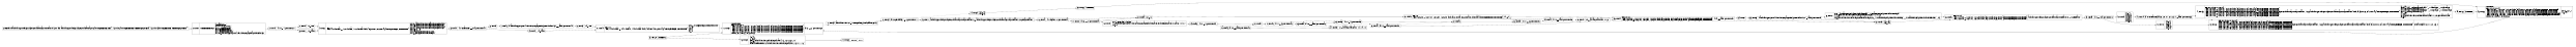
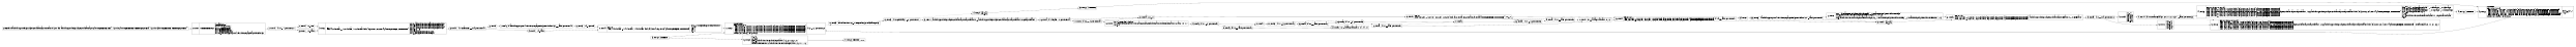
  digraph {
    rankdir=LR
    node [shape=record]
    n1 [label="{0\:\ 0x0000|MTH_ENTER_BLOCK\l|r7 = r30\lprepareChildren()\lensurePreDrawListener()\lint r8 = getPaddingLeft()\lint r0 = getPaddingTop()\lint r9 = getPaddingRight()\lint r1 = getPaddingBottom()\lint r10 = android.support.p000v4.view.ViewCompat.getLayoutDirection(r30)\l}"]
    n2 [label="{1\:\ 0x001d|if (r10 != 1) goto L_0x0021\l}"]
    n3 [label="{2\:\ 0x001f|r12 = true\l}"]
    n4 [label="{3\:\ 0x0021|r12 = false\l}"]
    n5 [label="{4\:\ 0x0022|PHI: r12 \l  PHI: (r12v0 boolean) = (r12v1 boolean), (r12v2 boolean) binds: [B:3:0x0021, B:2:0x001f] A[DONT_GENERATE, DONT_INLINE]\l|int r13 = android.view.View.MeasureSpec.getMode(r31)\lint r14 = android.view.View.MeasureSpec.getSize(r31)\lint r15 = android.view.View.MeasureSpec.getMode(r32)\lint r16 = android.view.View.MeasureSpec.getSize(r32)\lint r17 = r8 + r9\lint r18 = r0 + r1\lint r0 = getSuggestedMinimumWidth()\lint r1 = getSuggestedMinimumHeight()\l}"]
    n6 [label="{5\:\ 0x0040|if (r7.mLastInsets == null) goto L_0x004b\l}"]
    n7 [label="{6\:\ 0x0042}"]
    n8 [label="{9\:\ 0x004b|r19 = false\l}"]
    n9 [label="{7\:\ 0x0046|if (android.support.p000v4.view.ViewCompat.getFitsSystemWindows(r30) == false) goto L_0x004b\l}"]
    n10 [label="{10\:\ 0x004d|PHI: r19 \l  PHI: (r19v0 boolean) = (r19v1 boolean), (r19v2 boolean) binds: [B:9:0x004b, B:8:0x0048] A[DONT_GENERATE, DONT_INLINE]\l|int r6 = r7.mDependencySortedChildren.size()\lr4 = r0\lr2 = r1\lr3 = 0\lr5 = 0\l}"]
-   n11 [label="{8\:\ 0x0048|r19 = true\l}"]
+   n11 [label="{8\:\ 0x0048|r19 = getMode\l}"]
    n12 [label="{11\:\ 0x0057|LOOP_START\lPHI: r2 r3 r4 r5 r6 \l  PHI: (r2v3 int) = (r2v2 int), (r2v6 int) binds: [B:10:0x004d, B:45:0x0168] A[DONT_GENERATE, DONT_INLINE]\l  PHI: (r3v2 int) = (r3v1 int), (r3v5 int) binds: [B:10:0x004d, B:45:0x0168] A[DONT_GENERATE, DONT_INLINE]\l  PHI: (r4v1 int) = (r4v0 int), (r4v2 int) binds: [B:10:0x004d, B:45:0x0168] A[DONT_GENERATE, DONT_INLINE]\l  PHI: (r5v1 int) = (r5v0 int), (r5v2 int) binds: [B:10:0x004d, B:45:0x0168] A[DONT_GENERATE, DONT_INLINE]\l  PHI: (r6v1 int) = (r6v0 int), (r6v2 int) binds: [B:10:0x004d, B:45:0x0168] A[DONT_GENERATE, DONT_INLINE]\lLOOP:0: B:11:0x0057\-\>B:45:0x0168\l|if (r5 \>= r6) goto L_0x016e\l}"]
    n13 [label="{12\:\ 0x0059|android.view.View r20 = r7.mDependencySortedChildren.get(r5)\l}"]
    n14 [label="{13\:\ 0x0069|if (r20.getVisibility() != 8) goto L_0x0071\l}"]
    n15 [label="{48\:\ 0x016e|SYNTHETIC\l}"]
    n16 [label="{46\:\ 0x016e|r1 = r2\lr11 = r3\lr3 = r31\lint r0 = android.view.View.resolveSizeAndState(r4, r3, \-16777216 & r11)\lr3 = r32\lsetMeasuredDimension(r0, android.view.View.resolveSizeAndState(r1, r3, r11 \<\< 16))\l}"]
    n17 [label="{14\:\ 0x006b|r22 = r5\lr29 = r6\l}"]
    n18 [label="{15\:\ 0x0071|android.support.design.widget.CoordinatorLayout$LayoutParams r1 = (android.support.design.widget.CoordinatorLayout.LayoutParams) r20.getLayoutParams()\l}"]
    n19 [label="{50\:\ 0x0168|SYNTHETIC\l}"]
    n20 [label="{16\:\ 0x007a|if (r1.keyline \< 0) goto L_0x00ba\l}"]
    n21 [label="{45\:\ 0x0168|LOOP_END\lPHI: r2 r3 r4 r22 r29 \l  PHI: (r2v6 int) = (r2v16 int), (r2v3 int) binds: [B:49:0x0168, B:50:0x0168] A[DONT_GENERATE, DONT_INLINE]\l  PHI: (r3v5 int) = (r3v7 int), (r3v2 int) binds: [B:49:0x0168, B:50:0x0168] A[DONT_GENERATE, DONT_INLINE]\l  PHI: (r4v2 int) = (r4v3 int), (r4v1 int) binds: [B:49:0x0168, B:50:0x0168] A[DONT_GENERATE, DONT_INLINE]\l  PHI: (r22v0 int) = (r22v2 int), (r22v9 int) binds: [B:49:0x0168, B:50:0x0168] A[DONT_GENERATE, DONT_INLINE]\l  PHI: (r29v0 int) = (r29v1 int), (r29v5 int) binds: [B:49:0x0168, B:50:0x0168] A[DONT_GENERATE, DONT_INLINE]\lLOOP:0: B:11:0x0057\-\>B:45:0x0168\l|int r5 = r22 + 1\lr6 = r29\l}"]
    n22 [label="{17\:\ 0x007c|if (r13 == 0) goto L_0x00ba\l}"]
    n23 [label="{31\:\ 0x00ba|r22 = r2\l}"]
    n24 [label="{18\:\ 0x007e|int r0 = getKeyline(r1.keyline)\lr11 = android.support.p000v4.view.GravityCompat.getAbsoluteGravity(resolveKeylineGravity(r1.gravity), r10) & 7\lr22 = r2\l}"]
    n25 [label="{32\:\ 0x00bc|PHI: r22 \l  PHI: (r22v6 int) = (r22v7 int), (r22v8 int), (r22v8 int) binds: [B:31:0x00ba, B:28:0x00ad, B:29:0x00af] A[DONT_GENERATE, DONT_INLINE]\l|r21 = 0\l}"]
    n26 [label="{19\:\ 0x0093|if (r11 != 3) goto L_0x0097\l}"]
    n27 [label="{20\:\ 0x0095|if (r12 == false) goto L_0x009c\l}"]
    n28 [label="{21\:\ 0x0097}"]
    n29 [label="{24\:\ 0x009c|r21 = java.lang.Math.max(0, (r14 \- r9) \- r0)\l}"]
    n30 [label="{22\:\ 0x0098|if (r11 != 5) goto L_0x00a8\l}"]
    n31 [label="{23\:\ 0x009a|if (r12 == false) goto L_0x00a8\l}"]
    n32 [label="{25\:\ 0x00a8|if (r11 != 5) goto L_0x00ac\l}"]
    n33 [label="{26\:\ 0x00aa|if (r12 == false) goto L_0x00b1\l}"]
    n34 [label="{27\:\ 0x00ac}"]
    n35 [label="{33\:\ 0x00bf|PHI: r21 r22 \l  PHI: (r21v0 int) = (r21v1 int), (r21v2 int), (r21v3 int) binds: [B:32:0x00bc, B:24:0x009c, B:30:0x00b1] A[DONT_GENERATE, DONT_INLINE]\l  PHI: (r22v1 int) = (r22v6 int), (r22v8 int), (r22v8 int) binds: [B:32:0x00bc, B:24:0x009c, B:30:0x00b1] A[DONT_GENERATE, DONT_INLINE]\l|if (r19 == false) goto L_0x00f1\l}"]
    n36 [label="{34\:\ 0x00c1}"]
    n37 [label="{37\:\ 0x00f1|r11 = r31\lr23 = r12\l}"]
    n38 [label="{30\:\ 0x00b1|r21 = java.lang.Math.max(0, r0 \- r8)\l}"]
    n39 [label="{28\:\ 0x00ad|if (r11 != 3) goto L_0x00bc\l}"]
    n40 [label="{29\:\ 0x00af|if (r12 == false) goto L_0x00bc\l}"]
    n41 [label="{35\:\ 0x00c5|if (android.support.p000v4.view.ViewCompat.getFitsSystemWindows(r20) != false) goto L_0x00f1\l}"]
    n42 [label="{38\:\ 0x00f5|PHI: r11 r23 \l  PHI: (r11v1 int) = (r11v3 int), (r11v6 int) binds: [B:37:0x00f1, B:36:0x00c7] A[DONT_GENERATE, DONT_INLINE]\l  PHI: (r23v0 int) = (r23v1 int), (r23v2 int) binds: [B:37:0x00f1, B:36:0x00c7] A[DONT_GENERATE, DONT_INLINE]\l|android.support.design.widget.CoordinatorLayout$Behavior r0 = r1.getBehavior()\l}"]
    n43 [label="{36\:\ 0x00c7|int r0 = r7.mLastInsets.getSystemWindowInsetLeft() + r7.mLastInsets.getSystemWindowInsetRight()\lint r0 = android.view.View.MeasureSpec.makeMeasureSpec(r14 \- r0, r13)\lr11 = r0\lr23 = android.view.View.MeasureSpec.makeMeasureSpec(r16 \- (r7.mLastInsets.getSystemWindowInsetTop() + r7.mLastInsets.getSystemWindowInsetBottom()), r15)\l}"]
    n44 [label="{39\:\ 0x00f9|if (r0 == null) goto L_0x011c\l}"]
    n45 [label="{40\:\ 0x00fb|r2 = r1\lr26 = r2\lr25 = r22\lr37 = r3\lr28 = r4\lr22 = r5\lr29 = r6\l}"]
    n46 [label="{42\:\ 0x011c|r26 = r1\lr27 = r3\lr28 = r4\lr29 = r6\lr25 = r22\lr22 = r5\l}"]
    n47 [label="{41\:\ 0x0119|if (r0.onMeasureChild(r30, r20, r11, r21, r23, 0) != false) goto L_0x0135\l}"]
    n48 [label="{43\:\ 0x0128|PHI: r22 r25 r26 r27 r28 r29 \l  PHI: (r22v3 int) = (r22v4 int), (r22v5 int) binds: [B:42:0x011c, B:41:0x0119] A[DONT_GENERATE, DONT_INLINE]\l  PHI: (r25v1 int) = (r25v2 int), (r25v3 int) binds: [B:42:0x011c, B:41:0x0119] A[DONT_GENERATE, DONT_INLINE]\l  PHI: (r26v1 android.support.design.widget.CoordinatorLayout$LayoutParams) = (r26v2 android.support.design.widget.CoordinatorLayout$LayoutParams), (r26v3 android.support.design.widget.CoordinatorLayout$LayoutParams) binds: [B:42:0x011c, B:41:0x0119] A[DONT_GENERATE, DONT_INLINE]\l  PHI: (r27v1 int) = (r27v2 int), (r27v3 int) binds: [B:42:0x011c, B:41:0x0119] A[DONT_GENERATE, DONT_INLINE]\l  PHI: (r28v1 int) = (r28v2 int), (r28v3 int) binds: [B:42:0x011c, B:41:0x0119] A[DONT_GENERATE, DONT_INLINE]\l  PHI: (r29v2 int) = (r29v3 int), (r29v4 int) binds: [B:42:0x011c, B:41:0x0119] A[DONT_GENERATE, DONT_INLINE]\l|onMeasureChild(r20, r11, r21, r23, 0)\l}"]
    n49 [label="{44\:\ 0x0135|PHI: r22 r25 r26 r27 r28 r29 \l  PHI: (r22v2 int) = (r22v3 int), (r22v5 int) binds: [B:43:0x0128, B:41:0x0119] A[DONT_GENERATE, DONT_INLINE]\l  PHI: (r25v0 int) = (r25v1 int), (r25v3 int) binds: [B:43:0x0128, B:41:0x0119] A[DONT_GENERATE, DONT_INLINE]\l  PHI: (r26v0 android.support.design.widget.CoordinatorLayout$LayoutParams) = (r26v1 android.support.design.widget.CoordinatorLayout$LayoutParams), (r26v3 android.support.design.widget.CoordinatorLayout$LayoutParams) binds: [B:43:0x0128, B:41:0x0119] A[DONT_GENERATE, DONT_INLINE]\l  PHI: (r27v0 int) = (r27v1 int), (r27v3 int) binds: [B:43:0x0128, B:41:0x0119] A[DONT_GENERATE, DONT_INLINE]\l  PHI: (r28v0 int) = (r28v1 int), (r28v3 int) binds: [B:43:0x0128, B:41:0x0119] A[DONT_GENERATE, DONT_INLINE]\l  PHI: (r29v1 int) = (r29v2 int), (r29v4 int) binds: [B:43:0x0128, B:41:0x0119] A[DONT_GENERATE, DONT_INLINE]\l|r1 = r26\lint r0 = ((r17 + r20.getMeasuredWidth()) + r1.leftMargin) + r1.rightMargin\lint r0 = java.lang.Math.max(r28, r2)\lint r2 = ((r18 + r20.getMeasuredHeight()) + r1.topMargin) + r1.bottomMargin\lint r1 = java.lang.Math.max(r25, r2)\lr11 = r27\lr4 = r0\lr3 = android.view.View.combineMeasuredStates(r11, r20.getMeasuredState())\lr2 = r1\l}"]
    n50 [label="{49\:\ 0x0168|SYNTHETIC\l}"]
    n51 [label="{47\:\ 0x0185|RETURN\l|return\l}"]
    n52 [label="{protected void android.support.design.widget.CoordinatorLayout.onMeasure((r30v0 'this' android.support.design.widget.CoordinatorLayout A[IMMUTABLE_TYPE, THIS]), (r31v0 int A[IMMUTABLE_TYPE, METHOD_ARGUMENT]), (r32v0 int A[IMMUTABLE_TYPE, METHOD_ARGUMENT])) }"]
    n1 -> n2
    n2 -> n3 [style=dashed]
    n2 -> n4
    n3 -> n5
    n4 -> n5
    n5 -> n6
    n6 -> n7 [style=dashed]
    n6 -> n8
    n7 -> n9
    n8 -> n10
    n9 -> n11 [style=dashed]
    n10 -> n12
    n11 -> n10
    n12 -> n13 [style=dashed]
    n13 -> n14
    n14 -> n17 [style=dashed]
    n14 -> n18
    n15 -> n12
    n15 -> n16
    n16 -> n51
    n17 -> n19
    n18 -> n20
    n19 -> n21
    n20 -> n22 [style=dashed]
    n20 -> n23
    n21 -> n12
    n22 -> n23
    n22 -> n24 [style=dashed]
    n23 -> n25
    n24 -> n26
    n25 -> n35
    n25 -> n39
    n26 -> n27 [style=dashed]
    n26 -> n28
    n27 -> n28 [style=dashed]
    n27 -> n29
    n28 -> n30
    n30 -> n31 [style=dashed]
    n30 -> n32
    n31 -> n29 [style=dashed]
    n31 -> n32
    n32 -> n33 [style=dashed]
    n32 -> n34
    n33 -> n34 [style=dashed]
    n33 -> n38
    n34 -> n39
    n35 -> n36 [style=dashed]
    n35 -> n37
    n36 -> n41
    n37 -> n42
    n38 -> n35
    n39 -> n40 [style=dashed]
    n40 -> n25
    n40 -> n38 [style=dashed]
    n41 -> n37
    n41 -> n43 [style=dashed]
    n42 -> n44
    n43 -> n42
    n44 -> n45 [style=dashed]
    n44 -> n46
    n45 -> n47
    n46 -> n48
    n47 -> n48 [style=dashed]
    n47 -> n49
    n49 -> n50
    n50 -> n21
    n52 -> n1
  }
